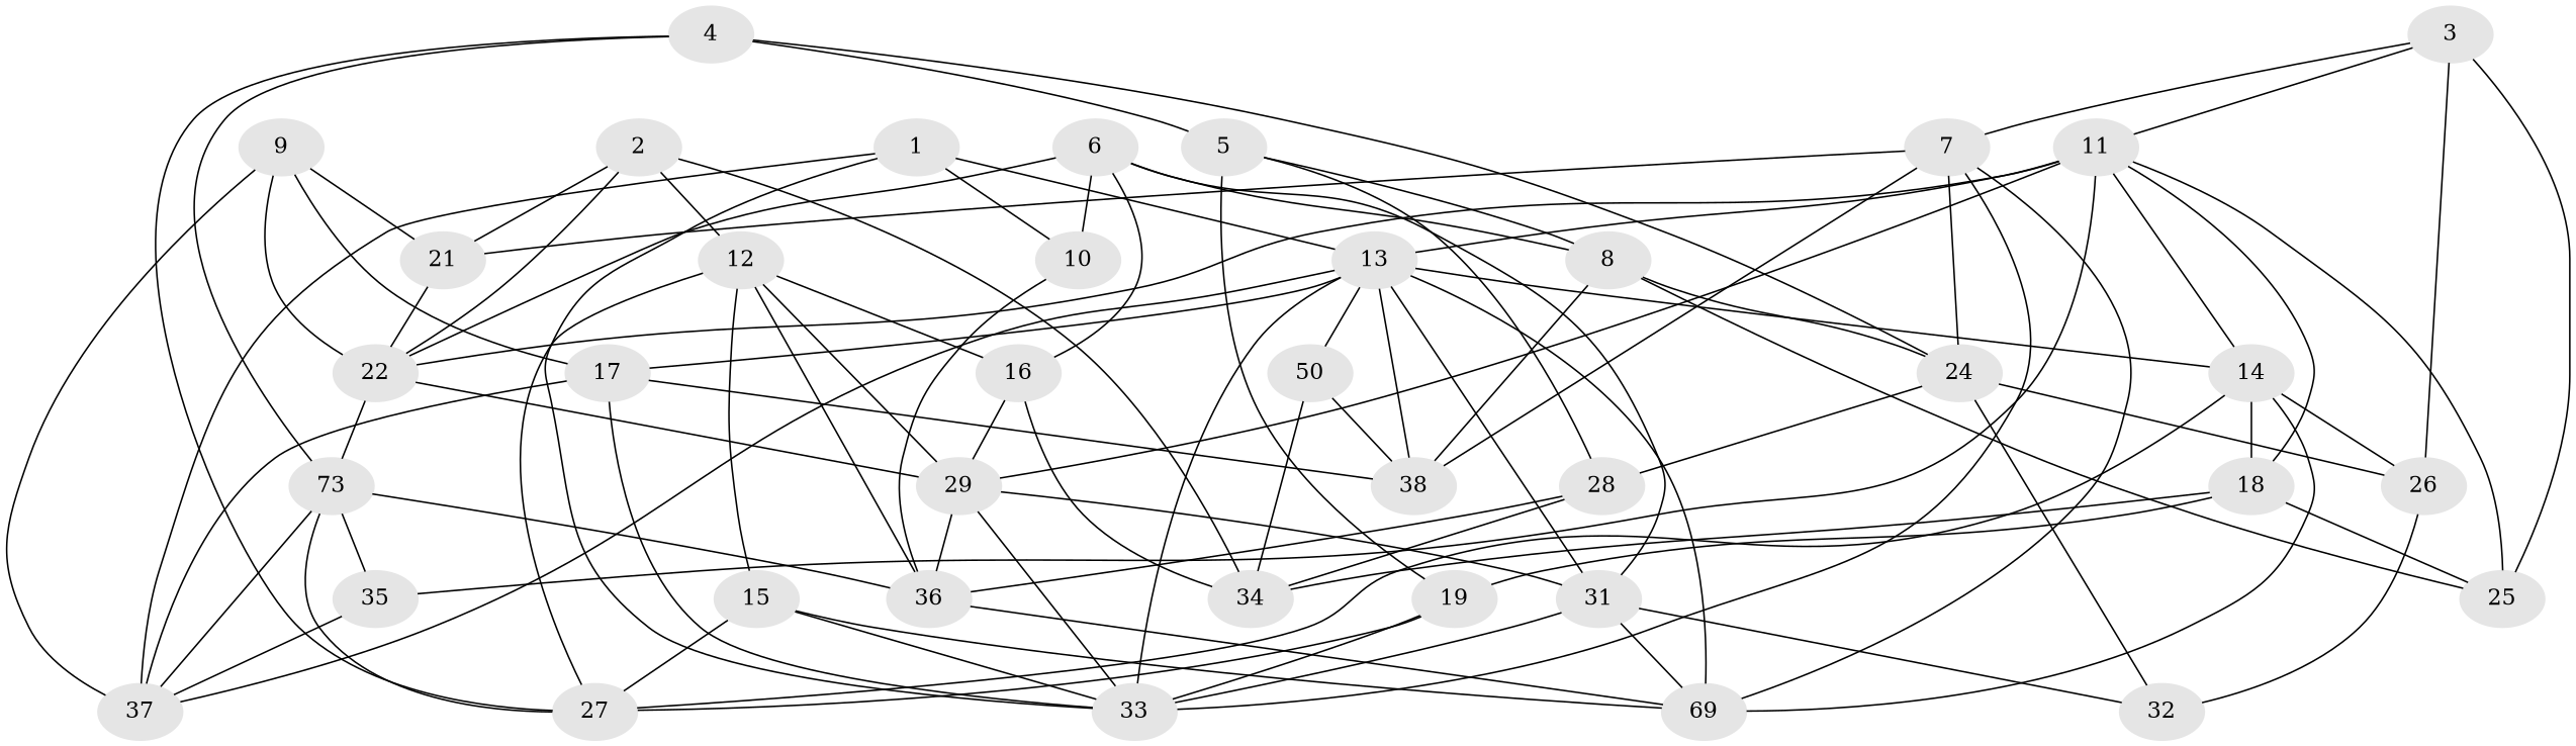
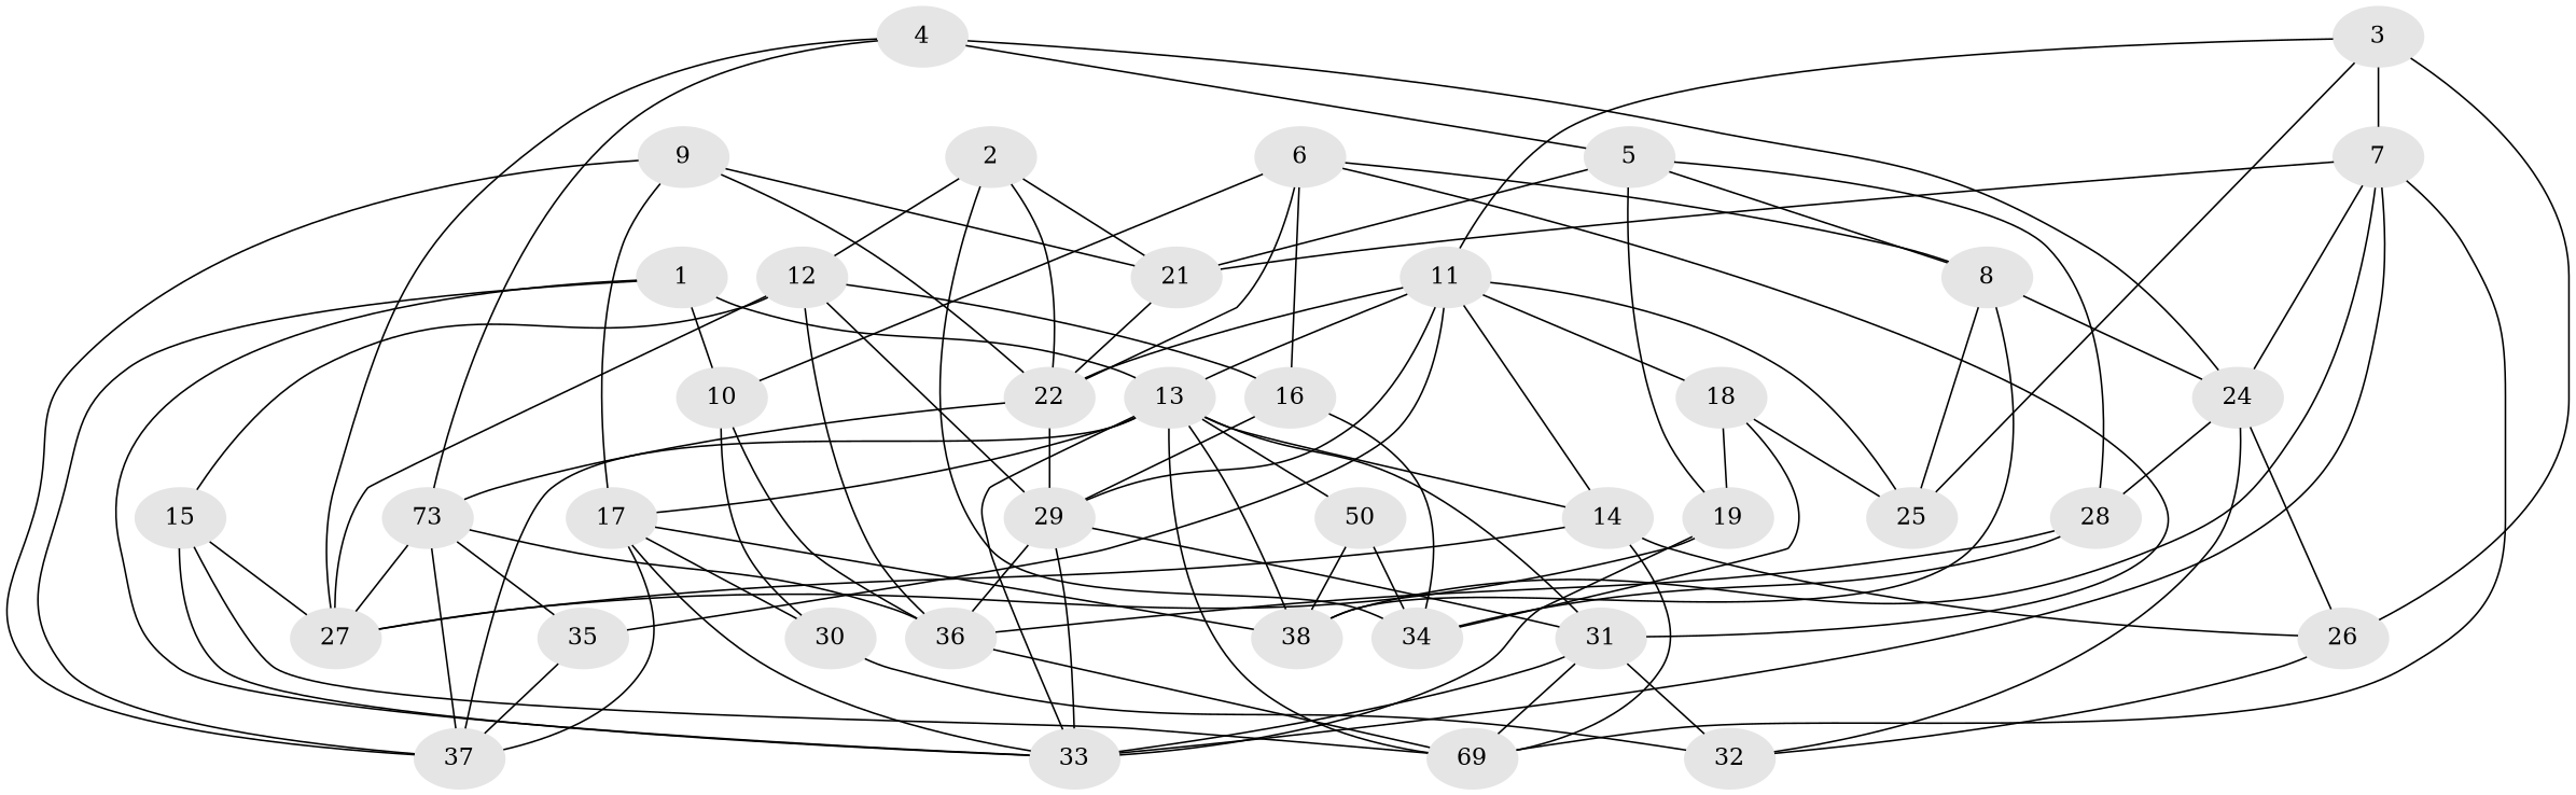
  graph {
    node [color=gray90 style=filled]
    edge [weight=1.0]
    1
    10
    13
    33
    37
+   30
    36
    31
    38
    n10 [label=69]
    17
    14
    n13 [label=50]
    2
    12
    21
    34
    22
    27
    16
    29
    15
    18
    25
    19
    3
    7
    11
    26
    24
    35
    32
    4
    5
    n35 [label=73]
    8
    28
    6
    9
    1 -- 10
    1 -- 13
    1 -- 33
    1 -- 37
+   10 -- 30 [weight=2.0]
    10 -- 36
    13 -- 33
    13 -- 37
    13 -- 31
    13 -- 38
    13 -- n10
    13 -- 17
    13 -- 14
    13 -- n13
+   30 -- 32 [weight=2.0]
    36 -- n10
    31 -- 33
    31 -- n10
    31 -- 32
    17 -- 33
    17 -- 37
+   17 -- 30
    17 -- 38
    14 -- n10
    14 -- 27
-   14 -- 18
    14 -- 26
    n13 -- 38
    n13 -- 34 [weight=2.0]
    2 -- 12
    2 -- 21
    2 -- 34
    2 -- 22
    12 -- 36
    12 -- 27
    12 -- 16
    12 -- 29
    12 -- 15
    21 -- 22
    22 -- 29
    22 -- n35
    16 -- 34
    16 -- 29
    29 -- 33
    29 -- 36
    29 -- 31
    15 -- 33
    15 -- n10
    15 -- 27
    18 -- 34
    18 -- 25
    18 -- 19
    19 -- 33
    19 -- 27
    3 -- 25
    3 -- 7
    3 -- 11
    3 -- 26 [weight=2.0]
    7 -- 33
    7 -- 38
    7 -- n10
    7 -- 21
    7 -- 24
    11 -- 13
    11 -- 14
    11 -- 22
    11 -- 29 [weight=2.0]
    11 -- 18
    11 -- 25
    11 -- 35 [weight=2.0]
    26 -- 32 [weight=2.0]
    24 -- 26
    24 -- 32
    24 -- 28
    35 -- 37
    4 -- 27
    4 -- 24
    4 -- 5
    4 -- n35
+   5 -- 21
    5 -- 19 [weight=2.0]
    5 -- 8
    5 -- 28
    n35 -- 37
    n35 -- 36
    n35 -- 27
    n35 -- 35
    8 -- 38 [weight=2.0]
    8 -- 25
    8 -- 24
    28 -- 36
    28 -- 34
    6 -- 10 [weight=2.0]
    6 -- 31
    6 -- 22
    6 -- 16
    6 -- 8
    9 -- 37
    9 -- 17
    9 -- 21
    9 -- 22
  }
